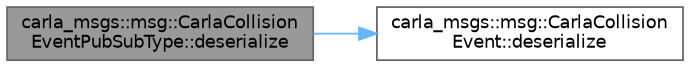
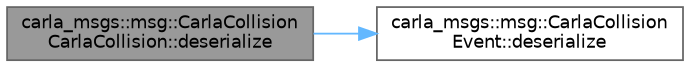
  digraph {
    rankdir=LR
    node [fontname=Helvetica fontsize=10 shape=box style=filled]
-   n1 [color=gray40 fillcolor=grey60 fontcolor=black height=0.2 label="carla_msgs::msg::CarlaCollision\lEventPubSubType::deserialize" width=0.4]
+   n1 [color=gray40 fillcolor=grey60 fontcolor=black height=0.2 label="carla_msgs::msg::CarlaCollision\lCarlaCollision::deserialize" width=0.4]
    n2 [color=grey40 fillcolor=white height=0.2 label="carla_msgs::msg::CarlaCollision\lEvent::deserialize" width=0.4]
    n1 -> n2 [color=steelblue1 fontname=Helvetica fontsize=10 labelfontname=Helvetica labelfontsize=10 style=solid]
  }
